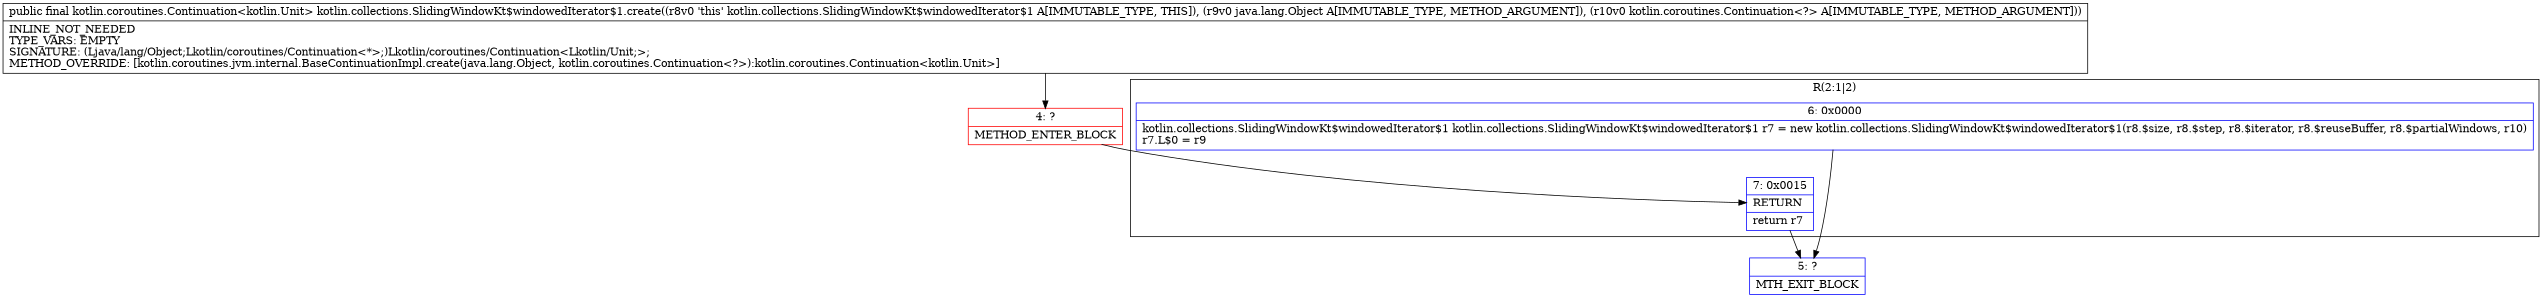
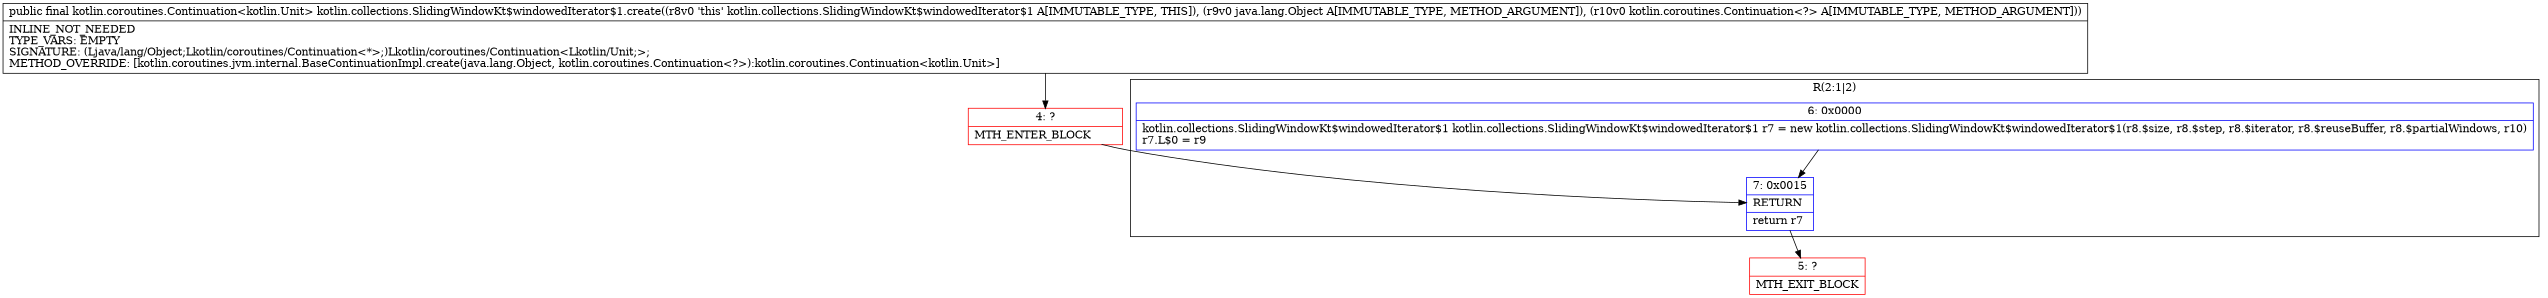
  digraph {
    node [color=blue shape=record]
    n1 [label="{6\:\ 0x0000|kotlin.collections.SlidingWindowKt$windowedIterator$1 kotlin.collections.SlidingWindowKt$windowedIterator$1 r7 = new kotlin.collections.SlidingWindowKt$windowedIterator$1(r8.$size, r8.$step, r8.$iterator, r8.$reuseBuffer, r8.$partialWindows, r10)\lr7.L$0 = r9\l}"]
    n2 [label="{7\:\ 0x0015|RETURN\l|return r7\l}"]
-   n3 [label="{5\:\ ?|MTH_EXIT_BLOCK\l}"]
-   n4 [color=red label="{4\:\ ?|METHOD_ENTER_BLOCK\l}"]
+   n3 [color=red label="{5\:\ ?|MTH_EXIT_BLOCK\l}"]
+   n4 [color=red label="{4\:\ ?|MTH_ENTER_BLOCK\l}"]
    n5 [label="{public final kotlin.coroutines.Continuation\<kotlin.Unit\> kotlin.collections.SlidingWindowKt$windowedIterator$1.create((r8v0 'this' kotlin.collections.SlidingWindowKt$windowedIterator$1 A[IMMUTABLE_TYPE, THIS]), (r9v0 java.lang.Object A[IMMUTABLE_TYPE, METHOD_ARGUMENT]), (r10v0 kotlin.coroutines.Continuation\<?\> A[IMMUTABLE_TYPE, METHOD_ARGUMENT]))  | INLINE_NOT_NEEDED\lTYPE_VARS: EMPTY\lSIGNATURE: (Ljava\/lang\/Object;Lkotlin\/coroutines\/Continuation\<*\>;)Lkotlin\/coroutines\/Continuation\<Lkotlin\/Unit;\>;\lMETHOD_OVERRIDE: [kotlin.coroutines.jvm.internal.BaseContinuationImpl.create(java.lang.Object, kotlin.coroutines.Continuation\<?\>):kotlin.coroutines.Continuation\<kotlin.Unit\>]\l}" color=""]
    subgraph cluster_1 {
      label="R(2:1|2)"
      n1
      n2
    }
-   n1 -> n3
+   n1 -> n2
    n2 -> n3
    n4 -> n2
    n5 -> n4
  }
